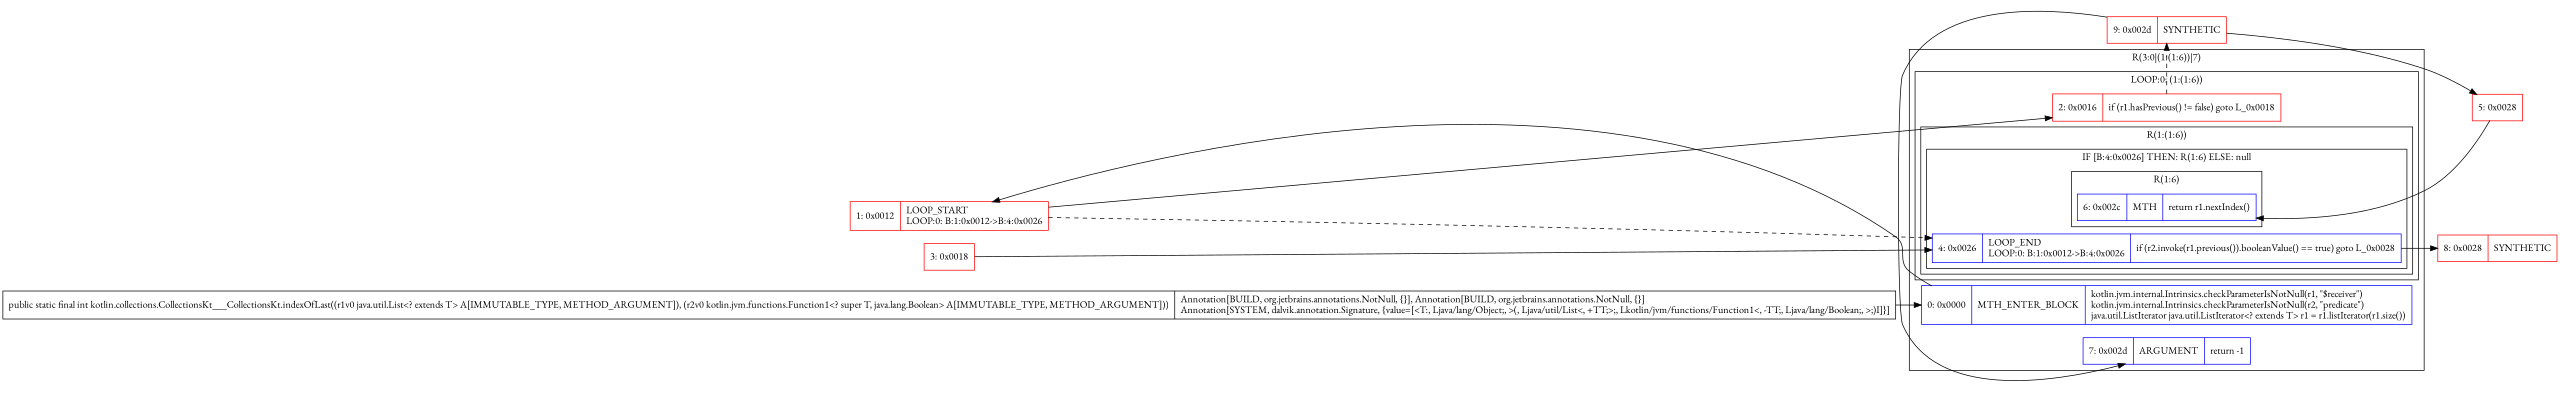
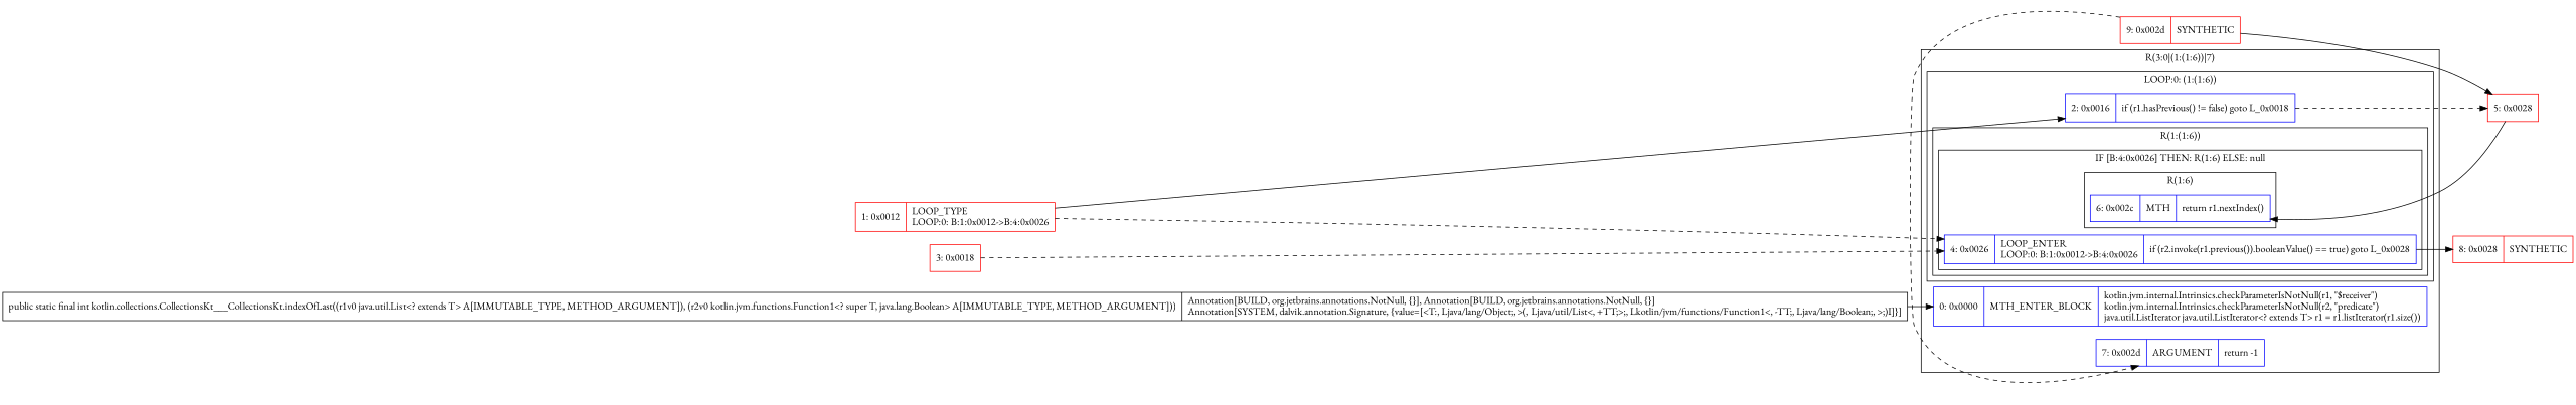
  digraph {
    fontname="EB Garamond"
    rankdir=LR
    node [color=blue fontname="EB Garamond" shape=record]
    edge [fontname="EB Garamond"]
    n1 [label="{6\:\ 0x002c|MTH\l|return r1.nextIndex()\l}"]
-   n2 [label="{4\:\ 0x0026|LOOP_END\lLOOP:0: B:1:0x0012\-\>B:4:0x0026\l|if (r2.invoke(r1.previous()).booleanValue() == true) goto L_0x0028\l}"]
-   n3 [color=red label="{2\:\ 0x0016|if (r1.hasPrevious() != false) goto L_0x0018\l}"]
+   n2 [label="{4\:\ 0x0026|LOOP_ENTER\lLOOP:0: B:1:0x0012\-\>B:4:0x0026\l|if (r2.invoke(r1.previous()).booleanValue() == true) goto L_0x0028\l}"]
+   n3 [label="{2\:\ 0x0016|if (r1.hasPrevious() != false) goto L_0x0018\l}"]
    n4 [label="{0\:\ 0x0000|MTH_ENTER_BLOCK\l|kotlin.jvm.internal.Intrinsics.checkParameterIsNotNull(r1, \"$receiver\")\lkotlin.jvm.internal.Intrinsics.checkParameterIsNotNull(r2, \"predicate\")\ljava.util.ListIterator java.util.ListIterator\<? extends T\> r1 = r1.listIterator(r1.size())\l}"]
    n5 [label="{7\:\ 0x002d|ARGUMENT\l|return \-1\l}"]
    n6 [color=red label="{8\:\ 0x0028|SYNTHETIC\l}"]
    n7 [color=red label="{9\:\ 0x002d|SYNTHETIC\l}"]
-   n8 [color=red label="{1\:\ 0x0012|LOOP_START\lLOOP:0: B:1:0x0012\-\>B:4:0x0026\l}"]
+   n8 [color=red label="{1\:\ 0x0012|LOOP_TYPE\lLOOP:0: B:1:0x0012\-\>B:4:0x0026\l}"]
    n9 [color=red label="{3\:\ 0x0018}"]
    n10 [color=red label="{5\:\ 0x0028}"]
    n11 [label="{public static final int kotlin.collections.CollectionsKt___CollectionsKt.indexOfLast((r1v0 java.util.List\<? extends T\> A[IMMUTABLE_TYPE, METHOD_ARGUMENT]), (r2v0 kotlin.jvm.functions.Function1\<? super T, java.lang.Boolean\> A[IMMUTABLE_TYPE, METHOD_ARGUMENT]))  | Annotation[BUILD, org.jetbrains.annotations.NotNull, \{\}], Annotation[BUILD, org.jetbrains.annotations.NotNull, \{\}]\lAnnotation[SYSTEM, dalvik.annotation.Signature, \{value=[\<T:, Ljava\/lang\/Object;, \>(, Ljava\/util\/List\<, +TT;\>;, Lkotlin\/jvm\/functions\/Function1\<, \-TT;, Ljava\/lang\/Boolean;, \>;)I]\}]\l}" color=""]
    subgraph cluster_1 {
      label="R(3:0|(1:(1:6))|7)"
      n4
      n5
      subgraph cluster_2 {
        label="LOOP:0: (1:(1:6))"
        n3
        subgraph cluster_3 {
          label="R(1:(1:6))"
          subgraph cluster_4 {
            label="IF [B:4:0x0026] THEN: R(1:6) ELSE: null"
            n2
            subgraph cluster_5 {
              label="R(1:6)"
              n1
            }
          }
        }
      }
    }
    n2 -> n6
-   n3 -> n7 [style=dashed]
-   n4 -> n8
-   n7 -> n5
+   n3 -> n10 [style=dashed]
+   n7 -> n5 [style=dashed]
    n7 -> n10
    n8 -> n2 [style=dashed]
    n8 -> n3
-   n9 -> n2
+   n9 -> n2 [style=dashed]
    n10 -> n1
    n11 -> n4
  }
